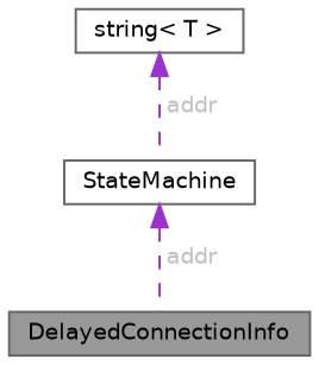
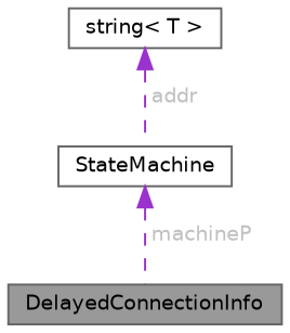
  digraph {
    node [color=gray40 fillcolor=white fontname=Helvetica fontsize=10 shape=box style=filled]
    edge [color=darkorchid3 dir=back fontcolor=grey fontname=Helvetica fontsize=10 labelfontname=Helvetica labelfontsize=10 style=dashed]
    n1 [fillcolor=grey60 fontcolor=black height=0.2 label=DelayedConnectionInfo width=0.4]
    n2 [height=0.2 label=StateMachine width=0.4]
    n3 [height=0.2 label="string\< T \>" width=0.4]
-   n2 -> n1 [label=" addr"]
+   n2 -> n1 [label=" machineP"]
    n3 -> n2 [label=" addr"]
  }
